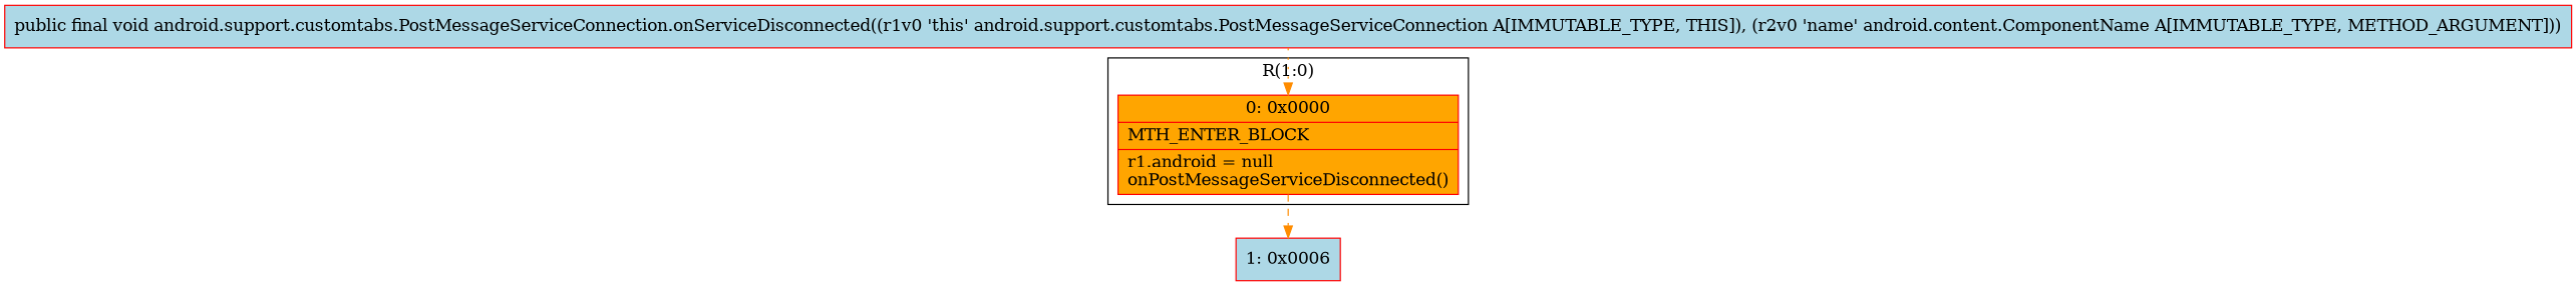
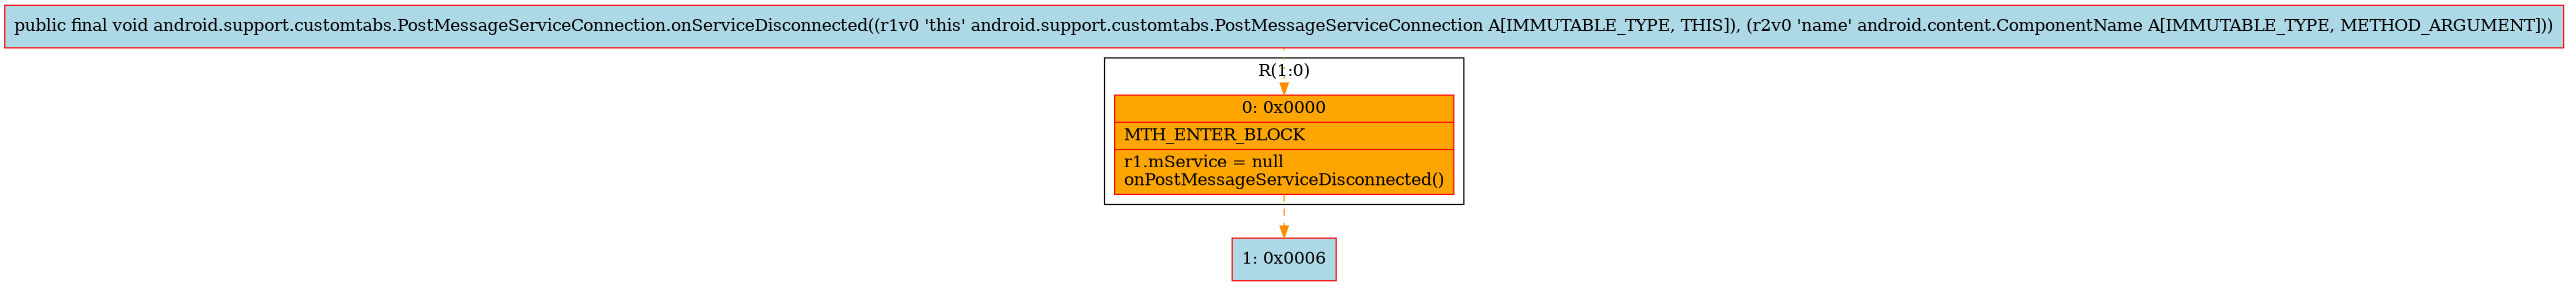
  digraph {
    node [color=red shape=record style=filled fillcolor=lightblue]
    edge [color=darkorange]
-   n1 [label="{0\:\ 0x0000|MTH_ENTER_BLOCK\l|r1.android = null\lonPostMessageServiceDisconnected()\l}" fillcolor=orange]
+   n1 [label="{0\:\ 0x0000|MTH_ENTER_BLOCK\l|r1.mService = null\lonPostMessageServiceDisconnected()\l}" fillcolor=orange]
    n2 [label="{1\:\ 0x0006}"]
    n3 [label="{public final void android.support.customtabs.PostMessageServiceConnection.onServiceDisconnected((r1v0 'this' android.support.customtabs.PostMessageServiceConnection A[IMMUTABLE_TYPE, THIS]), (r2v0 'name' android.content.ComponentName A[IMMUTABLE_TYPE, METHOD_ARGUMENT])) }"]
    subgraph cluster_1 {
      label="R(1:0)"
      n1
    }
    n1 -> n2 [style=dashed]
    n3 -> n1 [style=dotted]
  }
